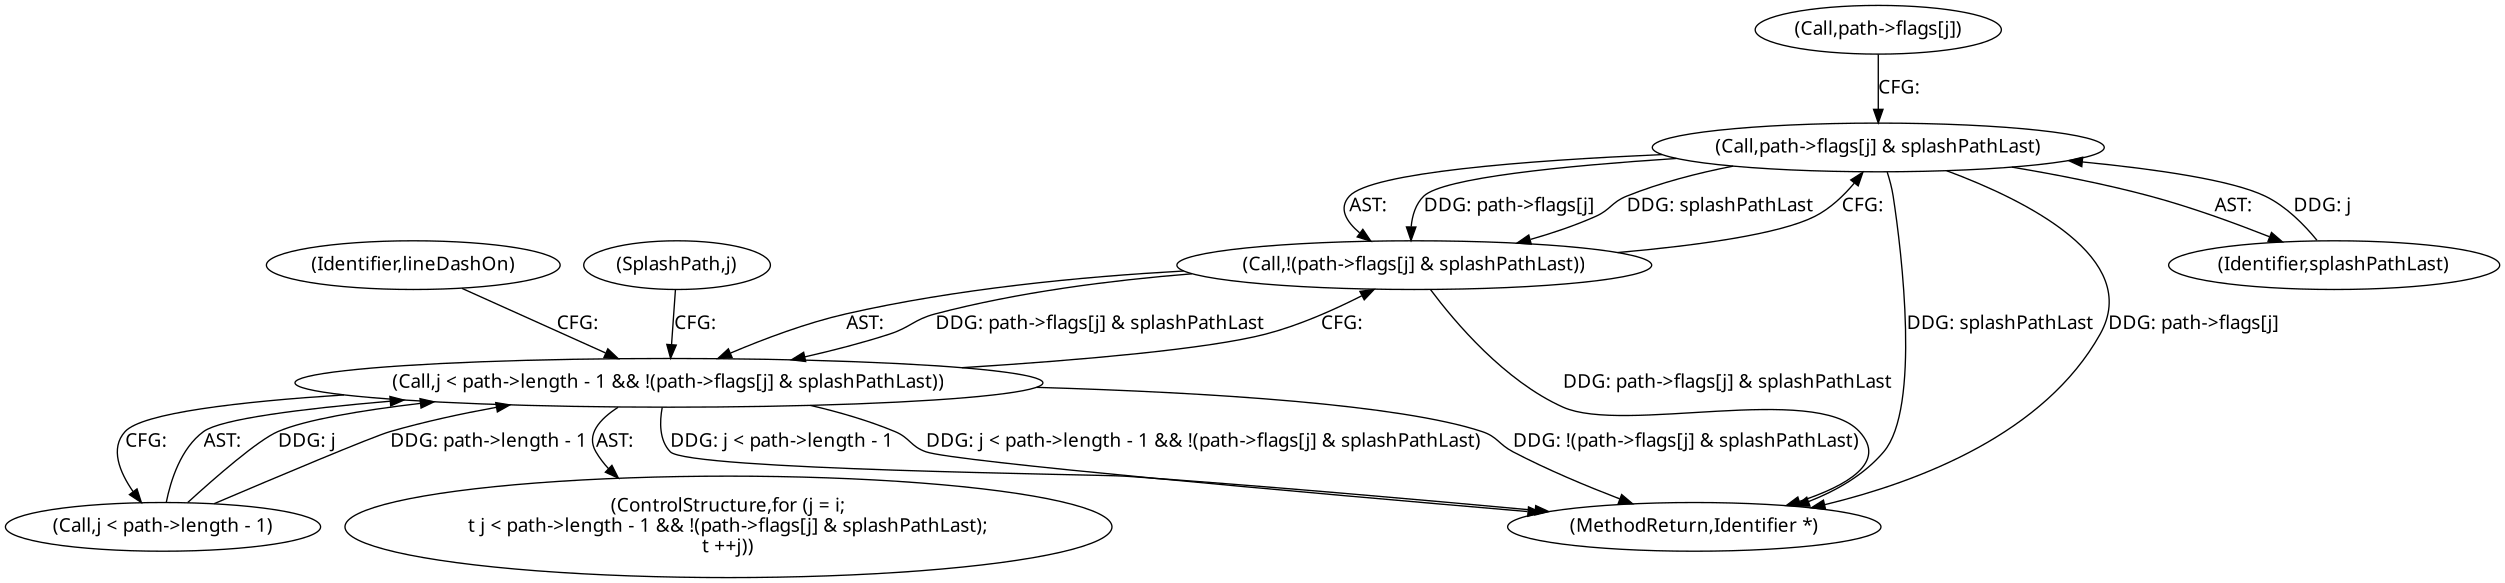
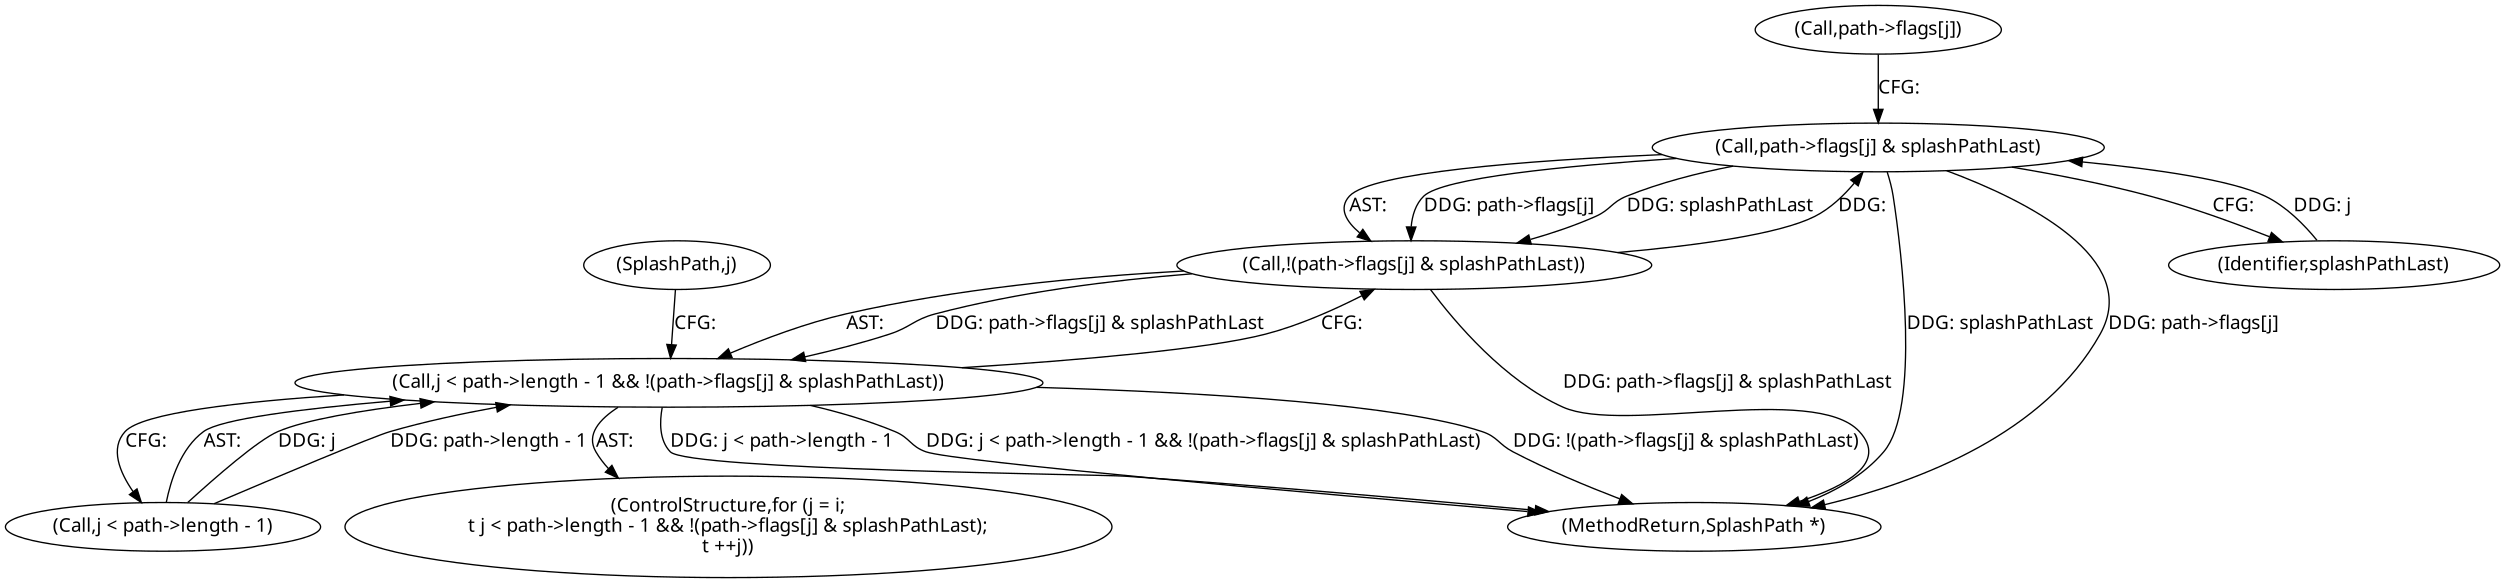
  digraph {
    fontname="Noto Sans"
    node [fontname="Noto Sans"]
    edge [fontname="Noto Sans"]
    n1 [label="(Call,path->flags[j] & splashPathLast)"]
    n2 [label="(Call,!(path->flags[j] & splashPathLast))"]
-   n3 [label="(MethodReturn,Identifier *)"]
+   n3 [label="(MethodReturn,SplashPath *)"]
    n4 [label="(Identifier,splashPathLast)"]
    n5 [label="(Call,j < path->length - 1 && !(path->flags[j] & splashPathLast))"]
    n6 [label="(Call,j < path->length - 1)"]
    n7 [label="(ControlStructure,for (j = i;\n\t j < path->length - 1 && !(path->flags[j] & splashPathLast);\n\t ++j))"]
-   n8 [label="(Identifier,lineDashOn)"]
    n9 [label="(Call,path->flags[j])"]
    n10 [label="(SplashPath,j)"]
    n1 -> n2 [label="AST: "]
    n1 -> n2 [label="DDG: path->flags[j]"]
    n1 -> n2 [label="DDG: splashPathLast"]
    n1 -> n3 [label="DDG: splashPathLast"]
    n1 -> n3 [label="DDG: path->flags[j]"]
-   n1 -> n4 [label="AST: "]
-   n2 -> n1 [label="CFG: "]
+   n1 -> n4 [label="CFG: "]
+   n2 -> n1 [label="DDG: "]
    n2 -> n3 [label="DDG: path->flags[j] & splashPathLast"]
    n2 -> n5 [label="AST: "]
    n2 -> n5 [label="DDG: path->flags[j] & splashPathLast"]
    n4 -> n1 [label="DDG: j"]
    n5 -> n2 [label="CFG: "]
    n5 -> n3 [label="DDG: j < path->length - 1"]
    n5 -> n3 [label="DDG: j < path->length - 1 && !(path->flags[j] & splashPathLast)"]
    n5 -> n3 [label="DDG: !(path->flags[j] & splashPathLast)"]
    n5 -> n6 [label="CFG: "]
    n5 -> n7 [label="AST: "]
    n6 -> n5 [label="AST: "]
    n6 -> n5 [label="DDG: j"]
    n6 -> n5 [label="DDG: path->length - 1"]
-   n8 -> n5 [label="CFG: "]
    n9 -> n1 [label="CFG: "]
    n10 -> n5 [label="CFG: "]
  }
